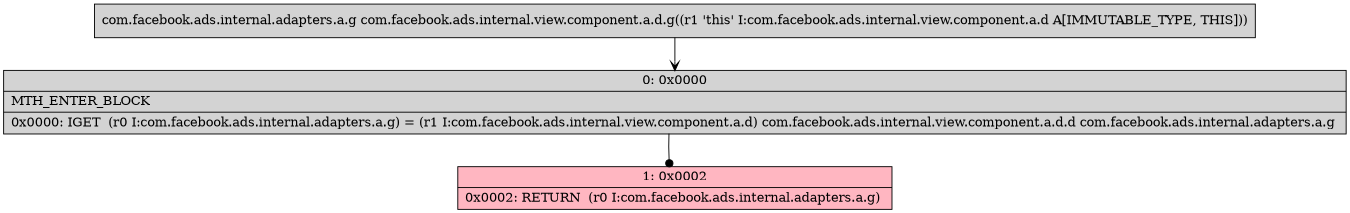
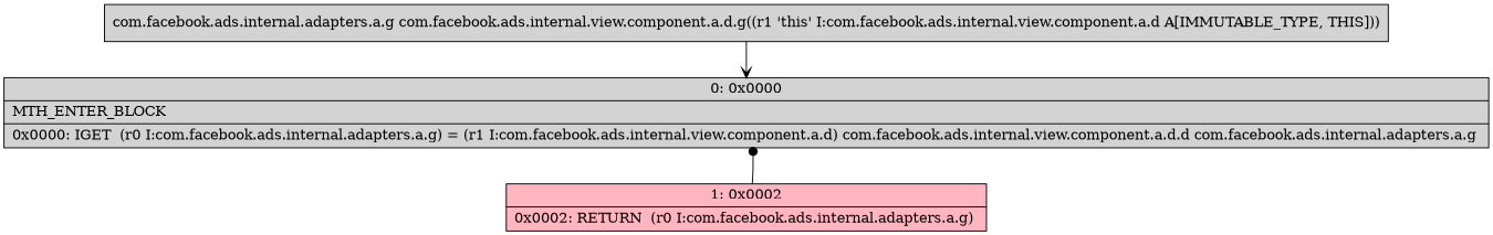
  digraph {
    node [shape=record style=filled fillcolor=lightgrey]
    edge [style=solid]
    n1 [label="{0\:\ 0x0000|MTH_ENTER_BLOCK\l|0x0000: IGET  (r0 I:com.facebook.ads.internal.adapters.a.g) = (r1 I:com.facebook.ads.internal.view.component.a.d) com.facebook.ads.internal.view.component.a.d.d com.facebook.ads.internal.adapters.a.g \l}"]
    n2 [label="{1\:\ 0x0002|0x0002: RETURN  (r0 I:com.facebook.ads.internal.adapters.a.g) \l}" fillcolor=lightpink]
    n3 [label="{com.facebook.ads.internal.adapters.a.g com.facebook.ads.internal.view.component.a.d.g((r1 'this' I:com.facebook.ads.internal.view.component.a.d A[IMMUTABLE_TYPE, THIS])) }"]
-   n1 -> n2 [arrowhead=dot]
+   n2 -> n1 [arrowhead=dot]
    n3 -> n1 [arrowhead=vee]
  }
